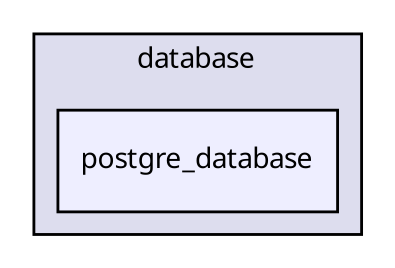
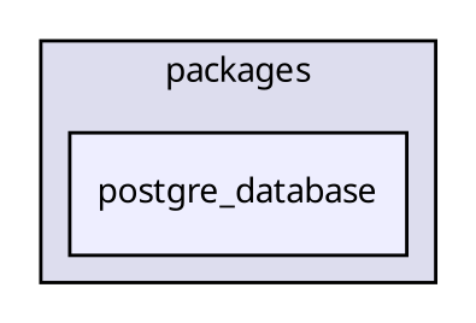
  digraph {
    compound=true
    n1 [fillcolor="#eeeeff" fontname="FreeSans.ttf" fontsize=10 label=postgre_database pencolor=black shape=box style=filled]
    subgraph cluster_1 {
      bgcolor="#ddddee"
      fontname="FreeSans.ttf"
      fontsize=10
-     label=database
+     label=packages
      pencolor=black
      n1
    }
  }
